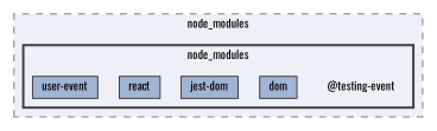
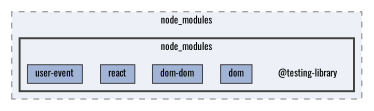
  digraph {
    compound=true
    fontname=Oswald
    node [fontname=Oswald fontsize=10 shape=box color=grey25 fillcolor="#a2b4d6" style=filled]
-   n1 [height=0.2 label="@testing-event" shape=plaintext width=0.4 color="" fillcolor="" style=""]
+   n1 [height=0.2 label="@testing-library" shape=plaintext width=0.4 color="" fillcolor="" style=""]
    n2 [height=0.2 label=dom width=0.4]
-   n3 [height=0.2 label="jest-dom" width=0.4]
+   n3 [height=0.2 label="dom-dom" width=0.4]
    n4 [height=0.2 label=react width=0.4]
    n5 [height=0.2 label="user-event" width=0.4]
    subgraph cluster_1 {
      bgcolor="#edf0f7"
      fontsize=10
      label=node_modules
      pencolor=grey50
      style="filled,dashed"
      subgraph cluster_2 {
        bgcolor="#edf0f7"
        fontsize=10
        pencolor=grey25
        style="filled,bold"
        n1
        n2
        n3
        n4
        n5
      }
    }
  }
